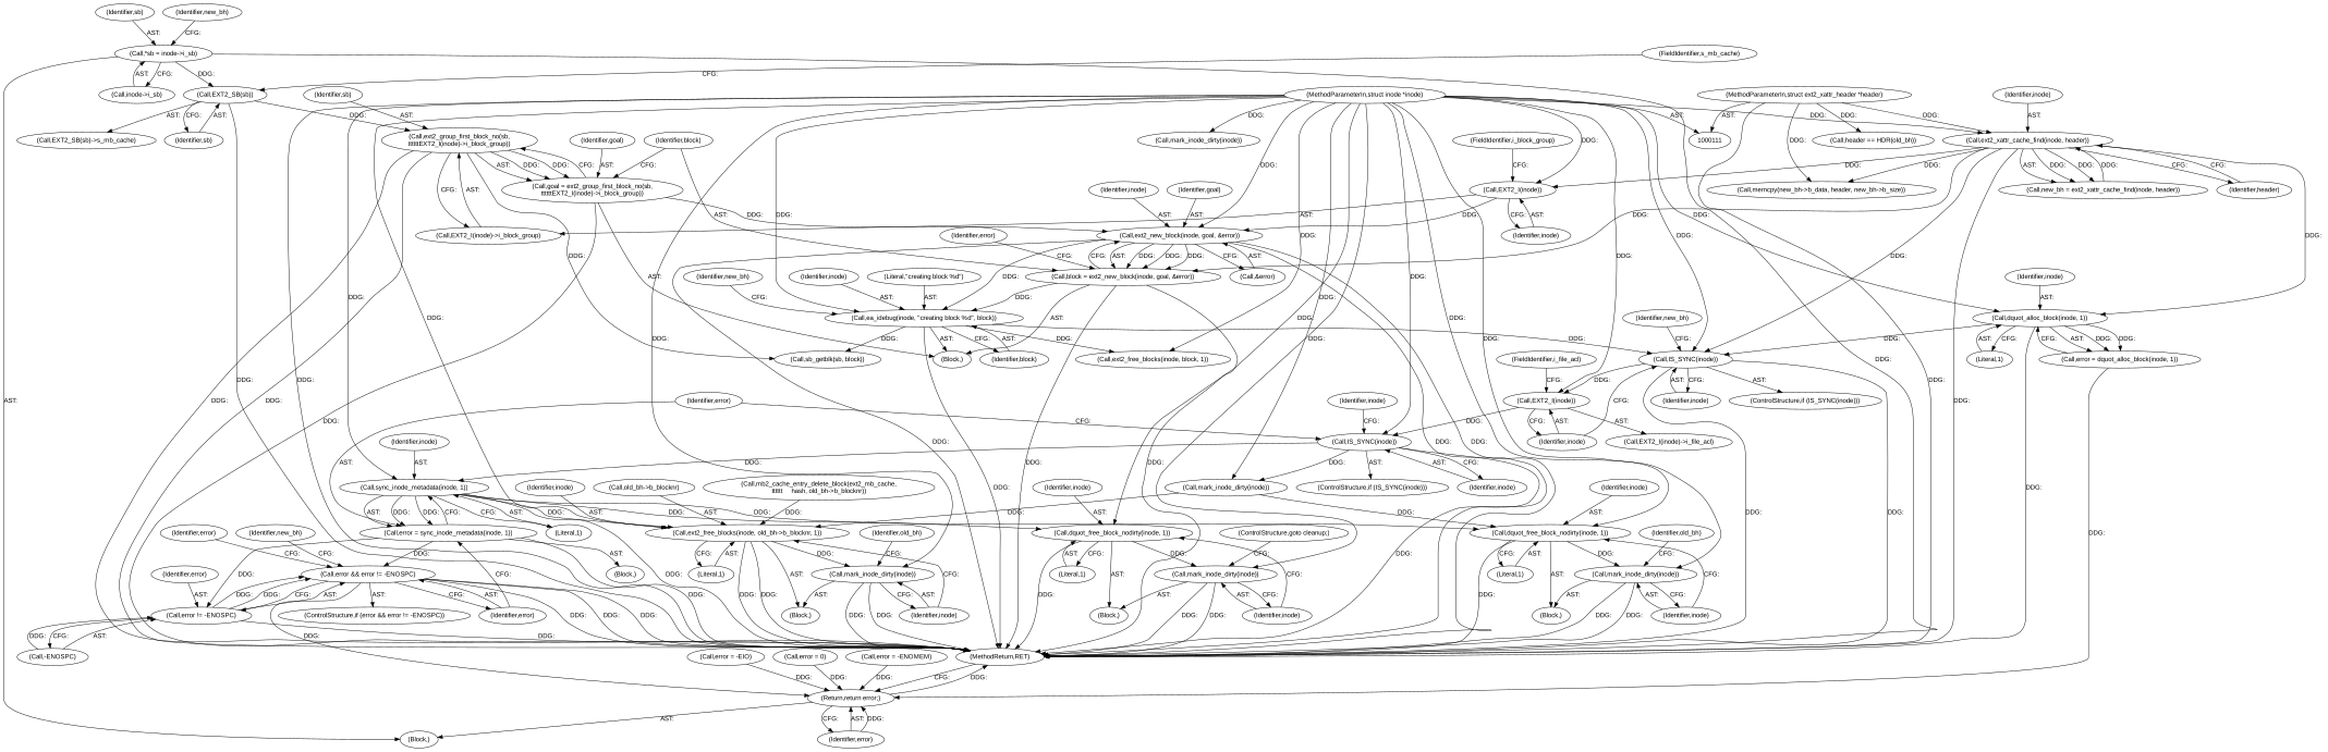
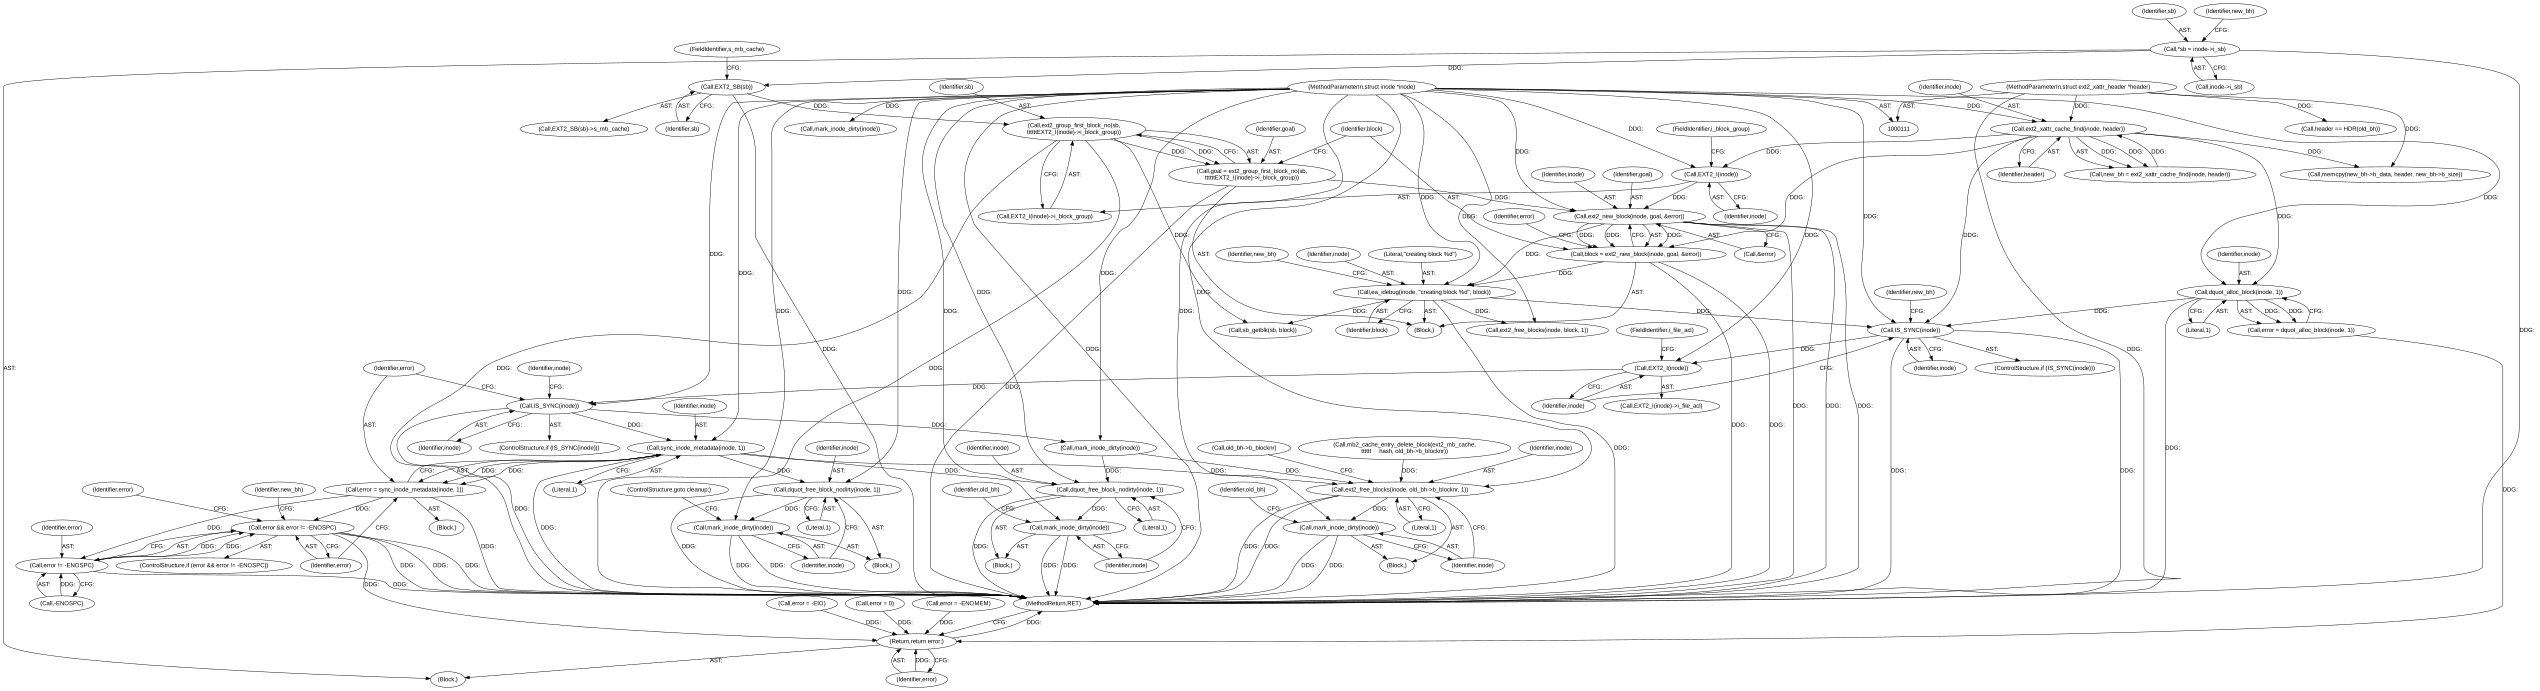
  digraph {
    fontname="Liberation Sans"
    node [fontname="Liberation Sans"]
    edge [fontname="Liberation Sans"]
    n1 [label="(Call,sync_inode_metadata(inode, 1))"]
    n2 [label="(Call,error = sync_inode_metadata(inode, 1))"]
    n3 [label="(Call,dquot_free_block_nodirty(inode, 1))"]
    n4 [label="(Call,ext2_free_blocks(inode, old_bh->b_blocknr, 1))"]
    n5 [label="(Call,dquot_free_block_nodirty(inode, 1))"]
    n6 [label="(Literal,1)"]
    n7 [label="(MethodReturn,RET)"]
    n8 [label="(Call,error && error != -ENOSPC)"]
    n9 [label="(Call,error != -ENOSPC)"]
    n10 [label="(Block,)"]
    n11 [label="(Call,mark_inode_dirty(inode))"]
    n12 [label="(Literal,1)"]
    n13 [label="(Block,)"]
    n14 [label="(Call,mark_inode_dirty(inode))"]
    n15 [label="(Literal,1)"]
    n16 [label="(Block,)"]
    n17 [label="(Call,mark_inode_dirty(inode))"]
    n18 [label="(Literal,1)"]
    n19 [label="(Block,)"]
    n20 [label="(Return,return error;)"]
    n21 [label="(Call,IS_SYNC(inode))"]
    n22 [label="(ControlStructure,if (IS_SYNC(inode)))"]
    n23 [label="(Call,mark_inode_dirty(inode))"]
    n24 [label="(Identifier,inode)"]
    n25 [label="(Call,EXT2_I(inode))"]
    n26 [label="(Call,EXT2_I(inode)->i_file_acl)"]
    n27 [label="(Identifier,inode)"]
    n28 [label="(Call,IS_SYNC(inode))"]
    n29 [label="(Identifier,inode)"]
    n30 [label="(ControlStructure,if (IS_SYNC(inode)))"]
    n31 [label="(Call,ea_idebug(inode, \"creating block %d\", block))"]
    n32 [label="(Identifier,block)"]
    n33 [label="(Call,ext2_free_blocks(inode, block, 1))"]
    n34 [label="(Block,)"]
    n35 [label="(Call,sb_getblk(sb, block))"]
    n36 [label="(Call,ext2_new_block(inode, goal, &error))"]
    n37 [label="(Call,block = ext2_new_block(inode, goal, &error))"]
    n38 [label="(Call,&error)"]
    n39 [label="(Call,EXT2_I(inode))"]
    n40 [label="(Identifier,inode)"]
    n41 [label="(Call,EXT2_I(inode)->i_block_group)"]
    n42 [label="(Call,ext2_group_first_block_no(sb,\n\t\t\t\t\t\tEXT2_I(inode)->i_block_group))"]
    n43 [label="(Call,ext2_xattr_cache_find(inode, header))"]
    n44 [label="(Call,dquot_alloc_block(inode, 1))"]
    n45 [label="(Identifier,header)"]
    n46 [label="(Call,memcpy(new_bh->b_data, header, new_bh->b_size))"]
    n47 [label="(Call,new_bh = ext2_xattr_cache_find(inode, header))"]
    n48 [label="(Literal,1)"]
    n49 [label="(Call,error = dquot_alloc_block(inode, 1))"]
    n50 [label="(Call,header == HDR(old_bh))"]
    n51 [label="(MethodParameterIn,struct inode *inode)"]
    n52 [label="(Call,mark_inode_dirty(inode))"]
    1000111
    n54 [label="(Identifier,inode)"]
    n55 [label="(Identifier,inode)"]
    n56 [label="(Identifier,inode)"]
    n57 [label="(MethodParameterIn,struct ext2_xattr_header *header)"]
    n58 [label="(Call,goal = ext2_group_first_block_no(sb,\n\t\t\t\t\t\tEXT2_I(inode)->i_block_group))"]
    n59 [label="(Call,EXT2_SB(sb))"]
    n60 [label="(Identifier,sb)"]
    n61 [label="(Call,EXT2_SB(sb)->s_mb_cache)"]
    n62 [label="(Call,*sb = inode->i_sb)"]
    n63 [label="(Call,inode->i_sb)"]
    n64 [label="(Block,)"]
    n65 [label="(ControlStructure,if (error && error != -ENOSPC))"]
    n66 [label="(Identifier,error)"]
    n67 [label="(Call,-ENOSPC)"]
    n68 [label="(Identifier,error)"]
    n69 [label="(Identifier,old_bh)"]
    n70 [label="(ControlStructure,goto cleanup;)"]
    n71 [label="(Identifier,inode)"]
    n72 [label="(Identifier,inode)"]
    n73 [label="(Identifier,block)"]
    n74 [label="(Call,old_bh->b_blocknr)"]
    n75 [label="(Identifier,new_bh)"]
    n76 [label="(Identifier,error)"]
    n77 [label="(Call,error = -EIO)"]
    n78 [label="(FieldIdentifier,i_block_group)"]
    n79 [label="(Identifier,old_bh)"]
    n80 [label="(Identifier,inode)"]
    n81 [label="(Identifier,sb)"]
    n82 [label="(Identifier,inode)"]
    n83 [label="(Identifier,goal)"]
    n84 [label="(Identifier,sb)"]
    n85 [label="(Identifier,goal)"]
    n86 [label="(Identifier,new_bh)"]
    n87 [label="(Identifier,inode)"]
    n88 [label="(Identifier,error)"]
    n89 [label="(Identifier,error)"]
    n90 [label="(Identifier,error)"]
    n91 [label="(Call,mb2_cache_entry_delete_block(ext2_mb_cache,\n\t\t\t\t\t\t     hash, old_bh->b_blocknr))"]
    n92 [label="(Call,error = 0)"]
    n93 [label="(Identifier,new_bh)"]
    n94 [label="(Identifier,inode)"]
    n95 [label="(Literal,\"creating block %d\")"]
    n96 [label="(Identifier,inode)"]
    n97 [label="(Identifier,inode)"]
    n98 [label="(FieldIdentifier,s_mb_cache)"]
    n99 [label="(Identifier,new_bh)"]
    n100 [label="(Call,error = -ENOMEM)"]
    n101 [label="(Identifier,inode)"]
    n102 [label="(FieldIdentifier,i_file_acl)"]
    n1 -> n2 [label="AST: "]
    n1 -> n2 [label="DDG: "]
    n1 -> n2 [label="DDG: "]
    n1 -> n3 [label="DDG: "]
    n1 -> n4 [label="DDG: "]
    n1 -> n5 [label="DDG: "]
    n1 -> n6 [label="CFG: "]
    n1 -> n7 [label="DDG: "]
    n2 -> n1 [label="CFG: "]
    n2 -> n7 [label="DDG: "]
    n2 -> n8 [label="DDG: "]
    n2 -> n9 [label="DDG: "]
    n2 -> n10 [label="AST: "]
    n3 -> n7 [label="DDG: "]
    n3 -> n11 [label="DDG: "]
    n3 -> n12 [label="CFG: "]
    n3 -> n13 [label="AST: "]
    n4 -> n7 [label="DDG: "]
    n4 -> n7 [label="DDG: "]
    n4 -> n14 [label="DDG: "]
    n4 -> n15 [label="CFG: "]
    n4 -> n16 [label="AST: "]
    n5 -> n7 [label="DDG: "]
    n5 -> n17 [label="DDG: "]
    n5 -> n18 [label="CFG: "]
    n5 -> n19 [label="AST: "]
    n6 -> n1 [label="AST: "]
    n7 -> n20 [label="CFG: "]
    n8 -> n7 [label="DDG: "]
    n8 -> n7 [label="DDG: "]
    n8 -> n7 [label="DDG: "]
    n8 -> n9 [label="CFG: "]
    n8 -> n20 [label="DDG: "]
    n8 -> n65 [label="AST: "]
    n8 -> n66 [label="CFG: "]
    n9 -> n7 [label="DDG: "]
    n9 -> n8 [label="AST: "]
    n9 -> n8 [label="DDG: "]
    n9 -> n8 [label="DDG: "]
    n9 -> n67 [label="CFG: "]
    n11 -> n7 [label="DDG: "]
    n11 -> n7 [label="DDG: "]
    n11 -> n13 [label="AST: "]
    n11 -> n54 [label="CFG: "]
    n12 -> n3 [label="AST: "]
    n14 -> n7 [label="DDG: "]
    n14 -> n7 [label="DDG: "]
    n14 -> n16 [label="AST: "]
    n14 -> n55 [label="CFG: "]
    n15 -> n4 [label="AST: "]
    n17 -> n7 [label="DDG: "]
    n17 -> n7 [label="DDG: "]
    n17 -> n19 [label="AST: "]
    n17 -> n56 [label="CFG: "]
    n18 -> n5 [label="AST: "]
    n20 -> n7 [label="DDG: "]
    n20 -> n64 [label="AST: "]
    n20 -> n68 [label="CFG: "]
    n21 -> n1 [label="DDG: "]
    n21 -> n7 [label="DDG: "]
    n21 -> n22 [label="AST: "]
    n21 -> n23 [label="DDG: "]
    n21 -> n24 [label="CFG: "]
    n23 -> n4 [label="DDG: "]
    n23 -> n5 [label="DDG: "]
    n24 -> n21 [label="AST: "]
    n25 -> n21 [label="DDG: "]
    n25 -> n26 [label="AST: "]
    n25 -> n27 [label="CFG: "]
    n27 -> n25 [label="AST: "]
    n27 -> n28 [label="CFG: "]
    n28 -> n7 [label="DDG: "]
    n28 -> n7 [label="DDG: "]
    n28 -> n25 [label="DDG: "]
    n28 -> n29 [label="CFG: "]
    n28 -> n30 [label="AST: "]
    n29 -> n28 [label="AST: "]
    n31 -> n7 [label="DDG: "]
    n31 -> n28 [label="DDG: "]
    n31 -> n32 [label="CFG: "]
    n31 -> n33 [label="DDG: "]
    n31 -> n34 [label="AST: "]
    n31 -> n35 [label="DDG: "]
    n32 -> n31 [label="AST: "]
    n36 -> n7 [label="DDG: "]
    n36 -> n7 [label="DDG: "]
    n36 -> n7 [label="DDG: "]
    n36 -> n31 [label="DDG: "]
    n36 -> n37 [label="AST: "]
    n36 -> n37 [label="DDG: "]
    n36 -> n37 [label="DDG: "]
    n36 -> n37 [label="DDG: "]
    n36 -> n38 [label="CFG: "]
    n37 -> n7 [label="DDG: "]
    n37 -> n7 [label="DDG: "]
    n37 -> n31 [label="DDG: "]
    n37 -> n34 [label="AST: "]
    n37 -> n36 [label="CFG: "]
    n38 -> n36 [label="AST: "]
    n39 -> n36 [label="DDG: "]
    n39 -> n40 [label="CFG: "]
    n39 -> n41 [label="AST: "]
    n40 -> n39 [label="AST: "]
    n41 -> n42 [label="AST: "]
    n42 -> n7 [label="DDG: "]
    n42 -> n7 [label="DDG: "]
    n42 -> n35 [label="DDG: "]
    n42 -> n41 [label="CFG: "]
    n42 -> n58 [label="AST: "]
    n42 -> n58 [label="DDG: "]
    n42 -> n58 [label="DDG: "]
-   n43 -> n7 [label="DDG: "]
    n43 -> n28 [label="DDG: "]
    n43 -> n37 [label="DDG: "]
    n43 -> n39 [label="DDG: "]
    n43 -> n44 [label="DDG: "]
    n43 -> n45 [label="CFG: "]
    n43 -> n46 [label="DDG: "]
    n43 -> n47 [label="AST: "]
    n43 -> n47 [label="DDG: "]
    n43 -> n47 [label="DDG: "]
    n44 -> n7 [label="DDG: "]
    n44 -> n28 [label="DDG: "]
    n44 -> n48 [label="CFG: "]
    n44 -> n49 [label="AST: "]
    n44 -> n49 [label="DDG: "]
    n44 -> n49 [label="DDG: "]
-   n45 -> n43 [label="CFG: "]
+   n45 -> n43 [label="AST: "]
    n47 -> n43 [label="DDG: "]
    n48 -> n44 [label="AST: "]
    n49 -> n20 [label="DDG: "]
    n49 -> n44 [label="CFG: "]
    n51 -> n1 [label="DDG: "]
    n51 -> n3 [label="DDG: "]
    n51 -> n4 [label="DDG: "]
    n51 -> n5 [label="DDG: "]
    n51 -> n7 [label="DDG: "]
    n51 -> n11 [label="DDG: "]
    n51 -> n14 [label="DDG: "]
    n51 -> n17 [label="DDG: "]
    n51 -> n21 [label="DDG: "]
    n51 -> n23 [label="DDG: "]
    n51 -> n25 [label="DDG: "]
    n51 -> n28 [label="DDG: "]
    n51 -> n31 [label="DDG: "]
    n51 -> n33 [label="DDG: "]
    n51 -> n36 [label="DDG: "]
    n51 -> n39 [label="DDG: "]
    n51 -> n43 [label="DDG: "]
    n51 -> n44 [label="DDG: "]
    n51 -> n52 [label="DDG: "]
    n51 -> 1000111 [label="AST: "]
    n54 -> n3 [label="CFG: "]
    n54 -> n11 [label="AST: "]
    n55 -> n4 [label="CFG: "]
    n55 -> n14 [label="AST: "]
    n56 -> n5 [label="CFG: "]
    n56 -> n17 [label="AST: "]
    n57 -> n7 [label="DDG: "]
    n57 -> n43 [label="DDG: "]
    n57 -> n46 [label="DDG: "]
    n57 -> n50 [label="DDG: "]
    n57 -> 1000111 [label="AST: "]
    n58 -> n7 [label="DDG: "]
    n58 -> n34 [label="AST: "]
    n58 -> n36 [label="DDG: "]
    n58 -> n42 [label="CFG: "]
    n59 -> n7 [label="DDG: "]
    n59 -> n42 [label="DDG: "]
    n59 -> n60 [label="CFG: "]
    n59 -> n61 [label="AST: "]
    n60 -> n59 [label="AST: "]
    n62 -> n7 [label="DDG: "]
    n62 -> n59 [label="DDG: "]
    n62 -> n63 [label="CFG: "]
    n62 -> n64 [label="AST: "]
    n63 -> n62 [label="AST: "]
    n66 -> n2 [label="CFG: "]
    n66 -> n8 [label="AST: "]
    n67 -> n9 [label="AST: "]
    n67 -> n9 [label="DDG: "]
    n68 -> n20 [label="AST: "]
    n68 -> n20 [label="DDG: "]
    n69 -> n17 [label="CFG: "]
    n70 -> n11 [label="CFG: "]
    n71 -> n43 [label="AST: "]
    n72 -> n3 [label="AST: "]
    n73 -> n37 [label="AST: "]
    n73 -> n58 [label="CFG: "]
-   n74 -> n4 [label="AST: "]
+   n74 -> n4 [label="CFG: "]
    n75 -> n28 [label="CFG: "]
    n76 -> n9 [label="AST: "]
    n77 -> n20 [label="DDG: "]
    n78 -> n39 [label="CFG: "]
    n79 -> n14 [label="CFG: "]
    n80 -> n31 [label="AST: "]
    n81 -> n62 [label="AST: "]
    n82 -> n1 [label="AST: "]
    n83 -> n36 [label="AST: "]
    n84 -> n42 [label="AST: "]
    n85 -> n58 [label="AST: "]
    n86 -> n8 [label="CFG: "]
    n87 -> n21 [label="CFG: "]
    n88 -> n37 [label="CFG: "]
    n89 -> n2 [label="AST: "]
    n89 -> n21 [label="CFG: "]
    n90 -> n8 [label="CFG: "]
    n91 -> n4 [label="DDG: "]
    n92 -> n20 [label="DDG: "]
    n93 -> n62 [label="CFG: "]
    n94 -> n5 [label="AST: "]
    n95 -> n31 [label="AST: "]
    n96 -> n44 [label="AST: "]
    n97 -> n4 [label="AST: "]
    n98 -> n59 [label="CFG: "]
    n99 -> n31 [label="CFG: "]
    n100 -> n20 [label="DDG: "]
    n101 -> n36 [label="AST: "]
    n102 -> n25 [label="CFG: "]
  }
